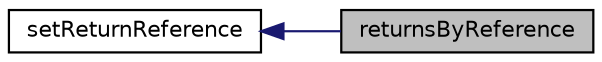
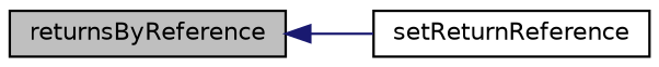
  digraph {
    rankdir=LR
    node [color=black fontname=Helvetica fontsize=10 shape=record style=filled]
    n1 [fillcolor=grey75 fontcolor=black height=0.2 label=returnsByReference width=0.4]
    n2 [fillcolor=white height=0.2 label=setReturnReference width=0.4]
-   n2 -> n1 [color=midnightblue dir=back fontname=Helvetica fontsize=10 labelfontname=Helvetica labelfontsize=10 style=solid]
+   n1 -> n2 [color=midnightblue dir=back fontname=Helvetica fontsize=10 labelfontname=Helvetica labelfontsize=10 style=solid]
  }
